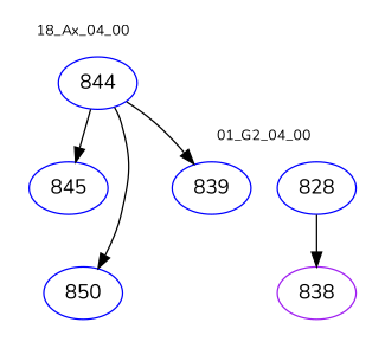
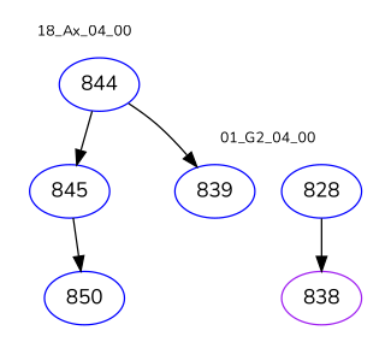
  digraph {
    fontname=Nunito
    node [color=blue fontname=Nunito]
    edge [color=black fontname=Nunito]
    n1 [label=844]
    n2 [label=845]
    n3 [label=850]
    n4 [label=828]
    n5 [label=839]
    n6 [color=purple label=838]
    subgraph cluster_1 {
      color=white
      fontsize=10
      label="18_Ax_04_00"
      n1
      n2
      n3
    }
    subgraph cluster_2 {
      color=white
      fontsize=10
      label="01_G2_04_00"
      n4
      n5
      n6
    }
    n1 -> n2
-   n1 -> n3
+   n2 -> n3
    n1 -> n5
    n4 -> n6
  }
